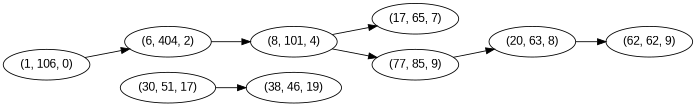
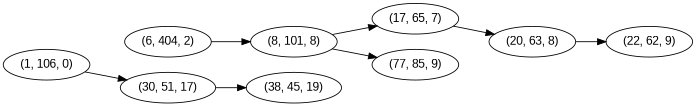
  digraph {
    fontname="Liberation Sans"
    rankdir=LR
    node [fontname="Liberation Sans"]
    edge [fontname="Liberation Sans"]
    n1 [label="(6, 404, 2)"]
    "(1, 106, 0)"
-   "(8, 101, 4)"
+   "(8, 101, 4)" [label="(8, 101, 8)"]
    "(17, 65, 7)"
    "(77, 85, 9)"
    "(20, 63, 8)"
-   "(22, 62, 9)" [label="(62, 62, 9)"]
+   "(22, 62, 9)"
    n8 [label="(30, 51, 17)"]
-   "(38, 46, 19)"
+   "(38, 46, 19)" [label="(38, 45, 19)"]
    n1 -> "(8, 101, 4)"
-   "(1, 106, 0)" -> n1
+   "(1, 106, 0)" -> n8
    "(8, 101, 4)" -> "(17, 65, 7)"
    "(8, 101, 4)" -> "(77, 85, 9)"
-   "(77, 85, 9)" -> "(20, 63, 8)"
+   "(17, 65, 7)" -> "(20, 63, 8)"
    "(20, 63, 8)" -> "(22, 62, 9)"
    n8 -> "(38, 46, 19)"
  }
